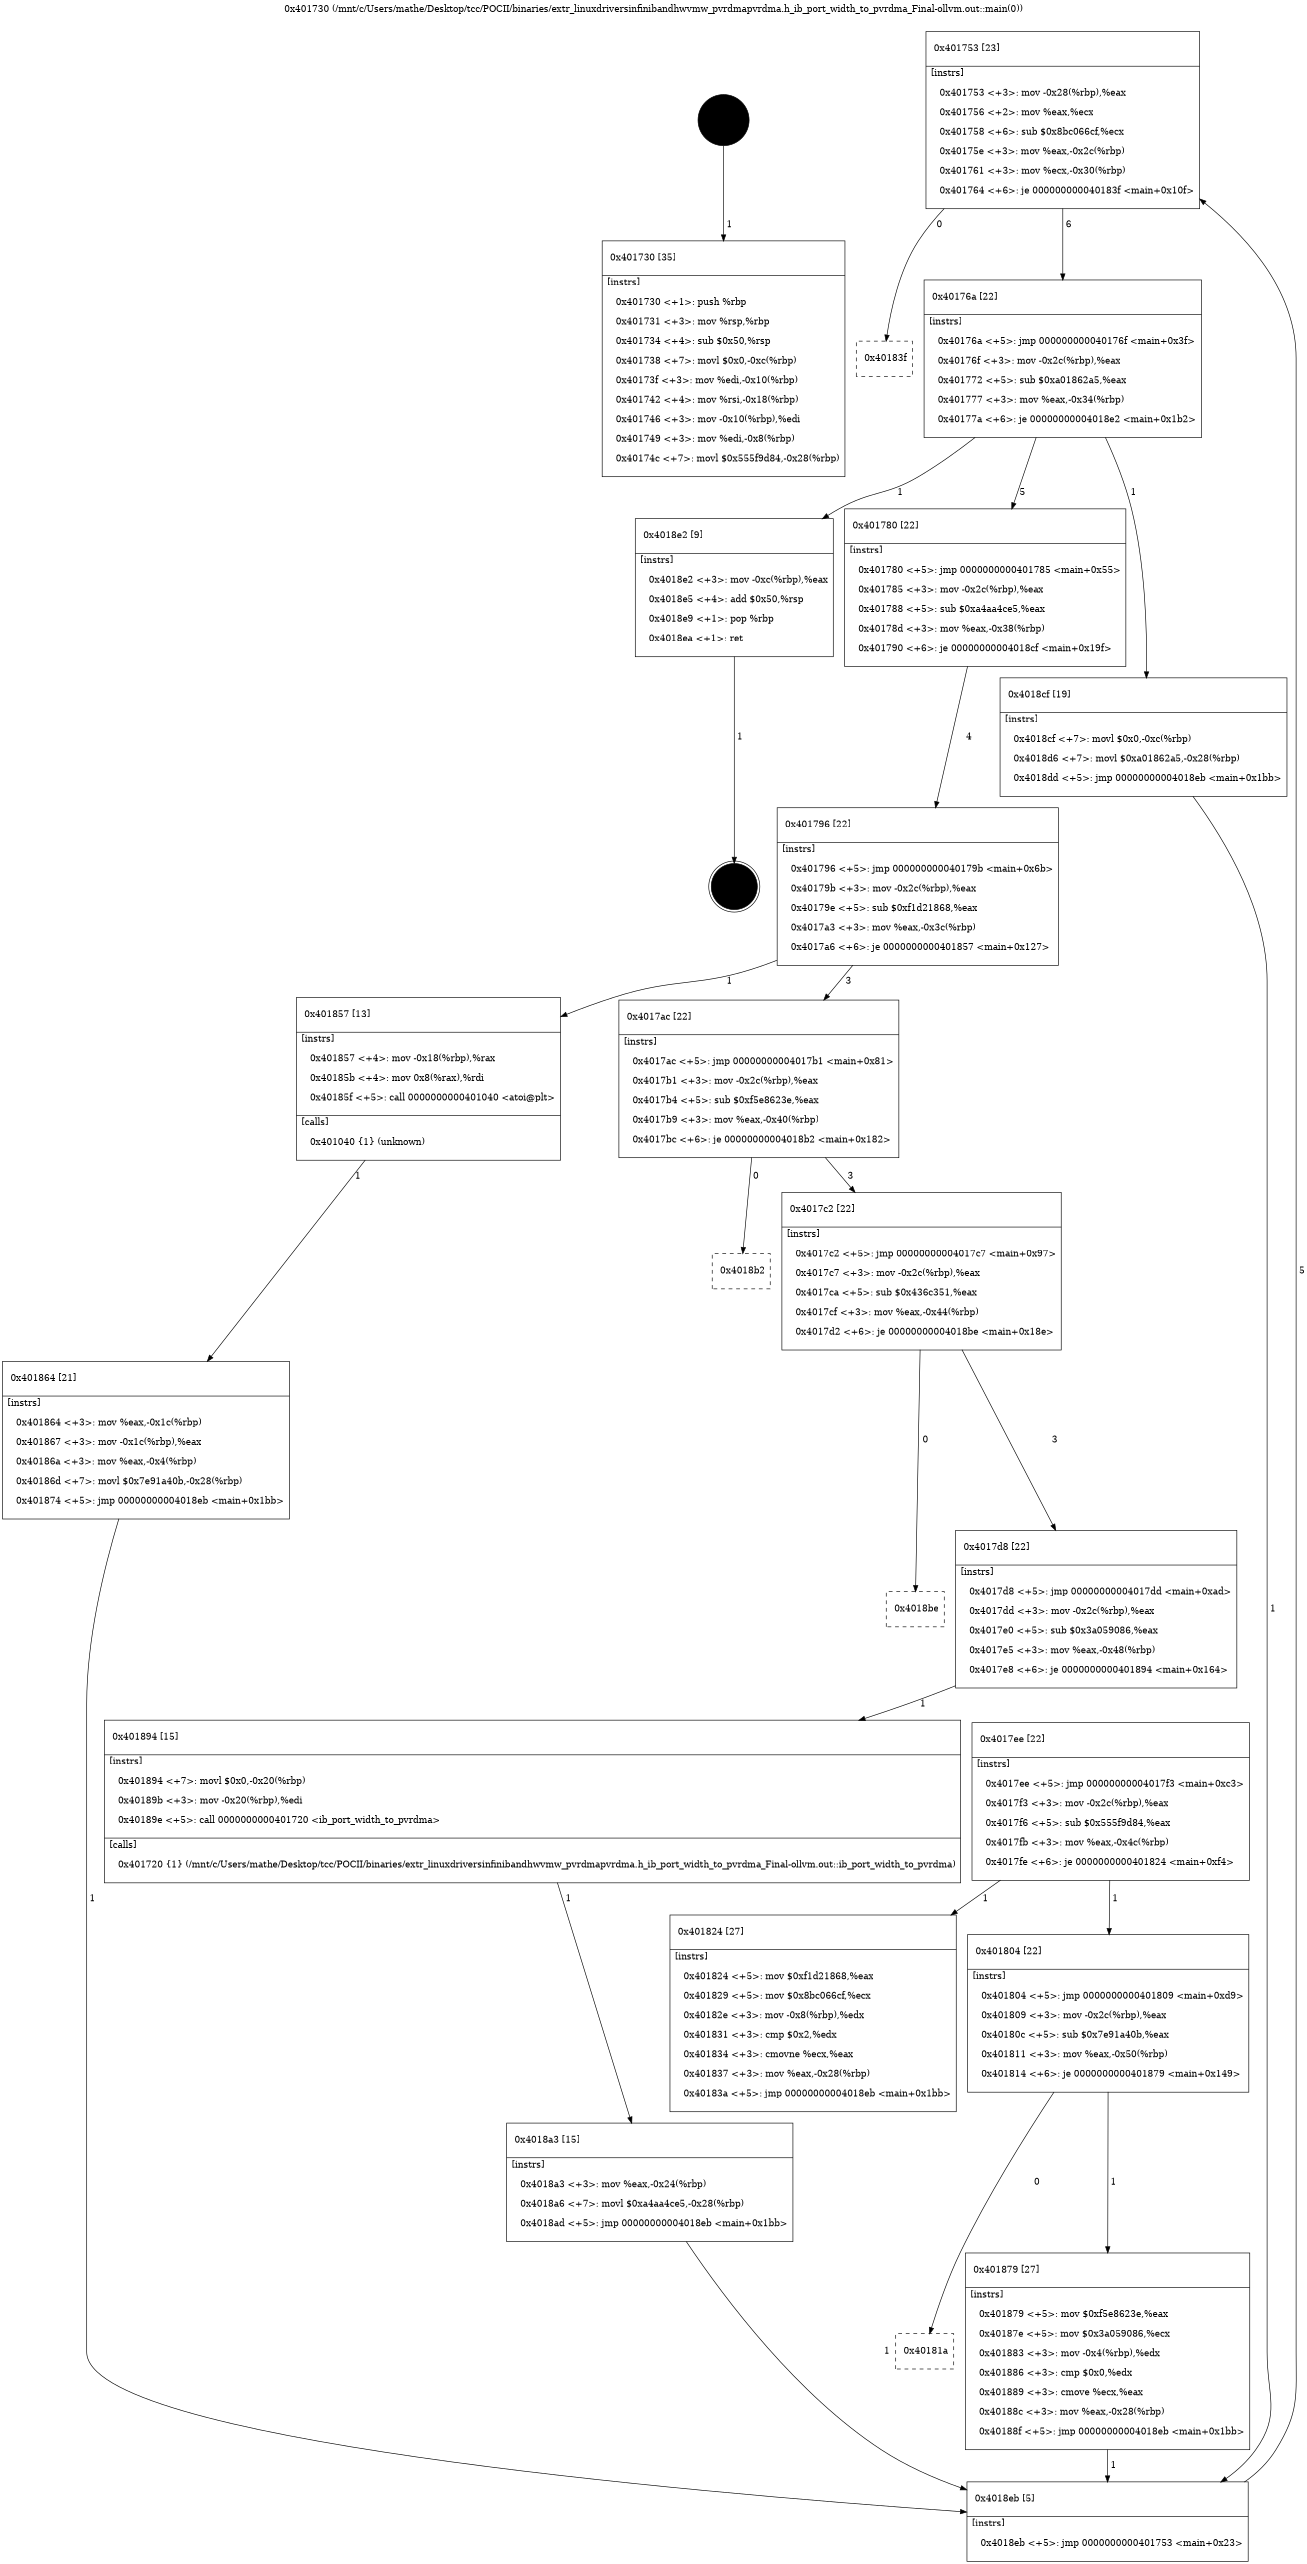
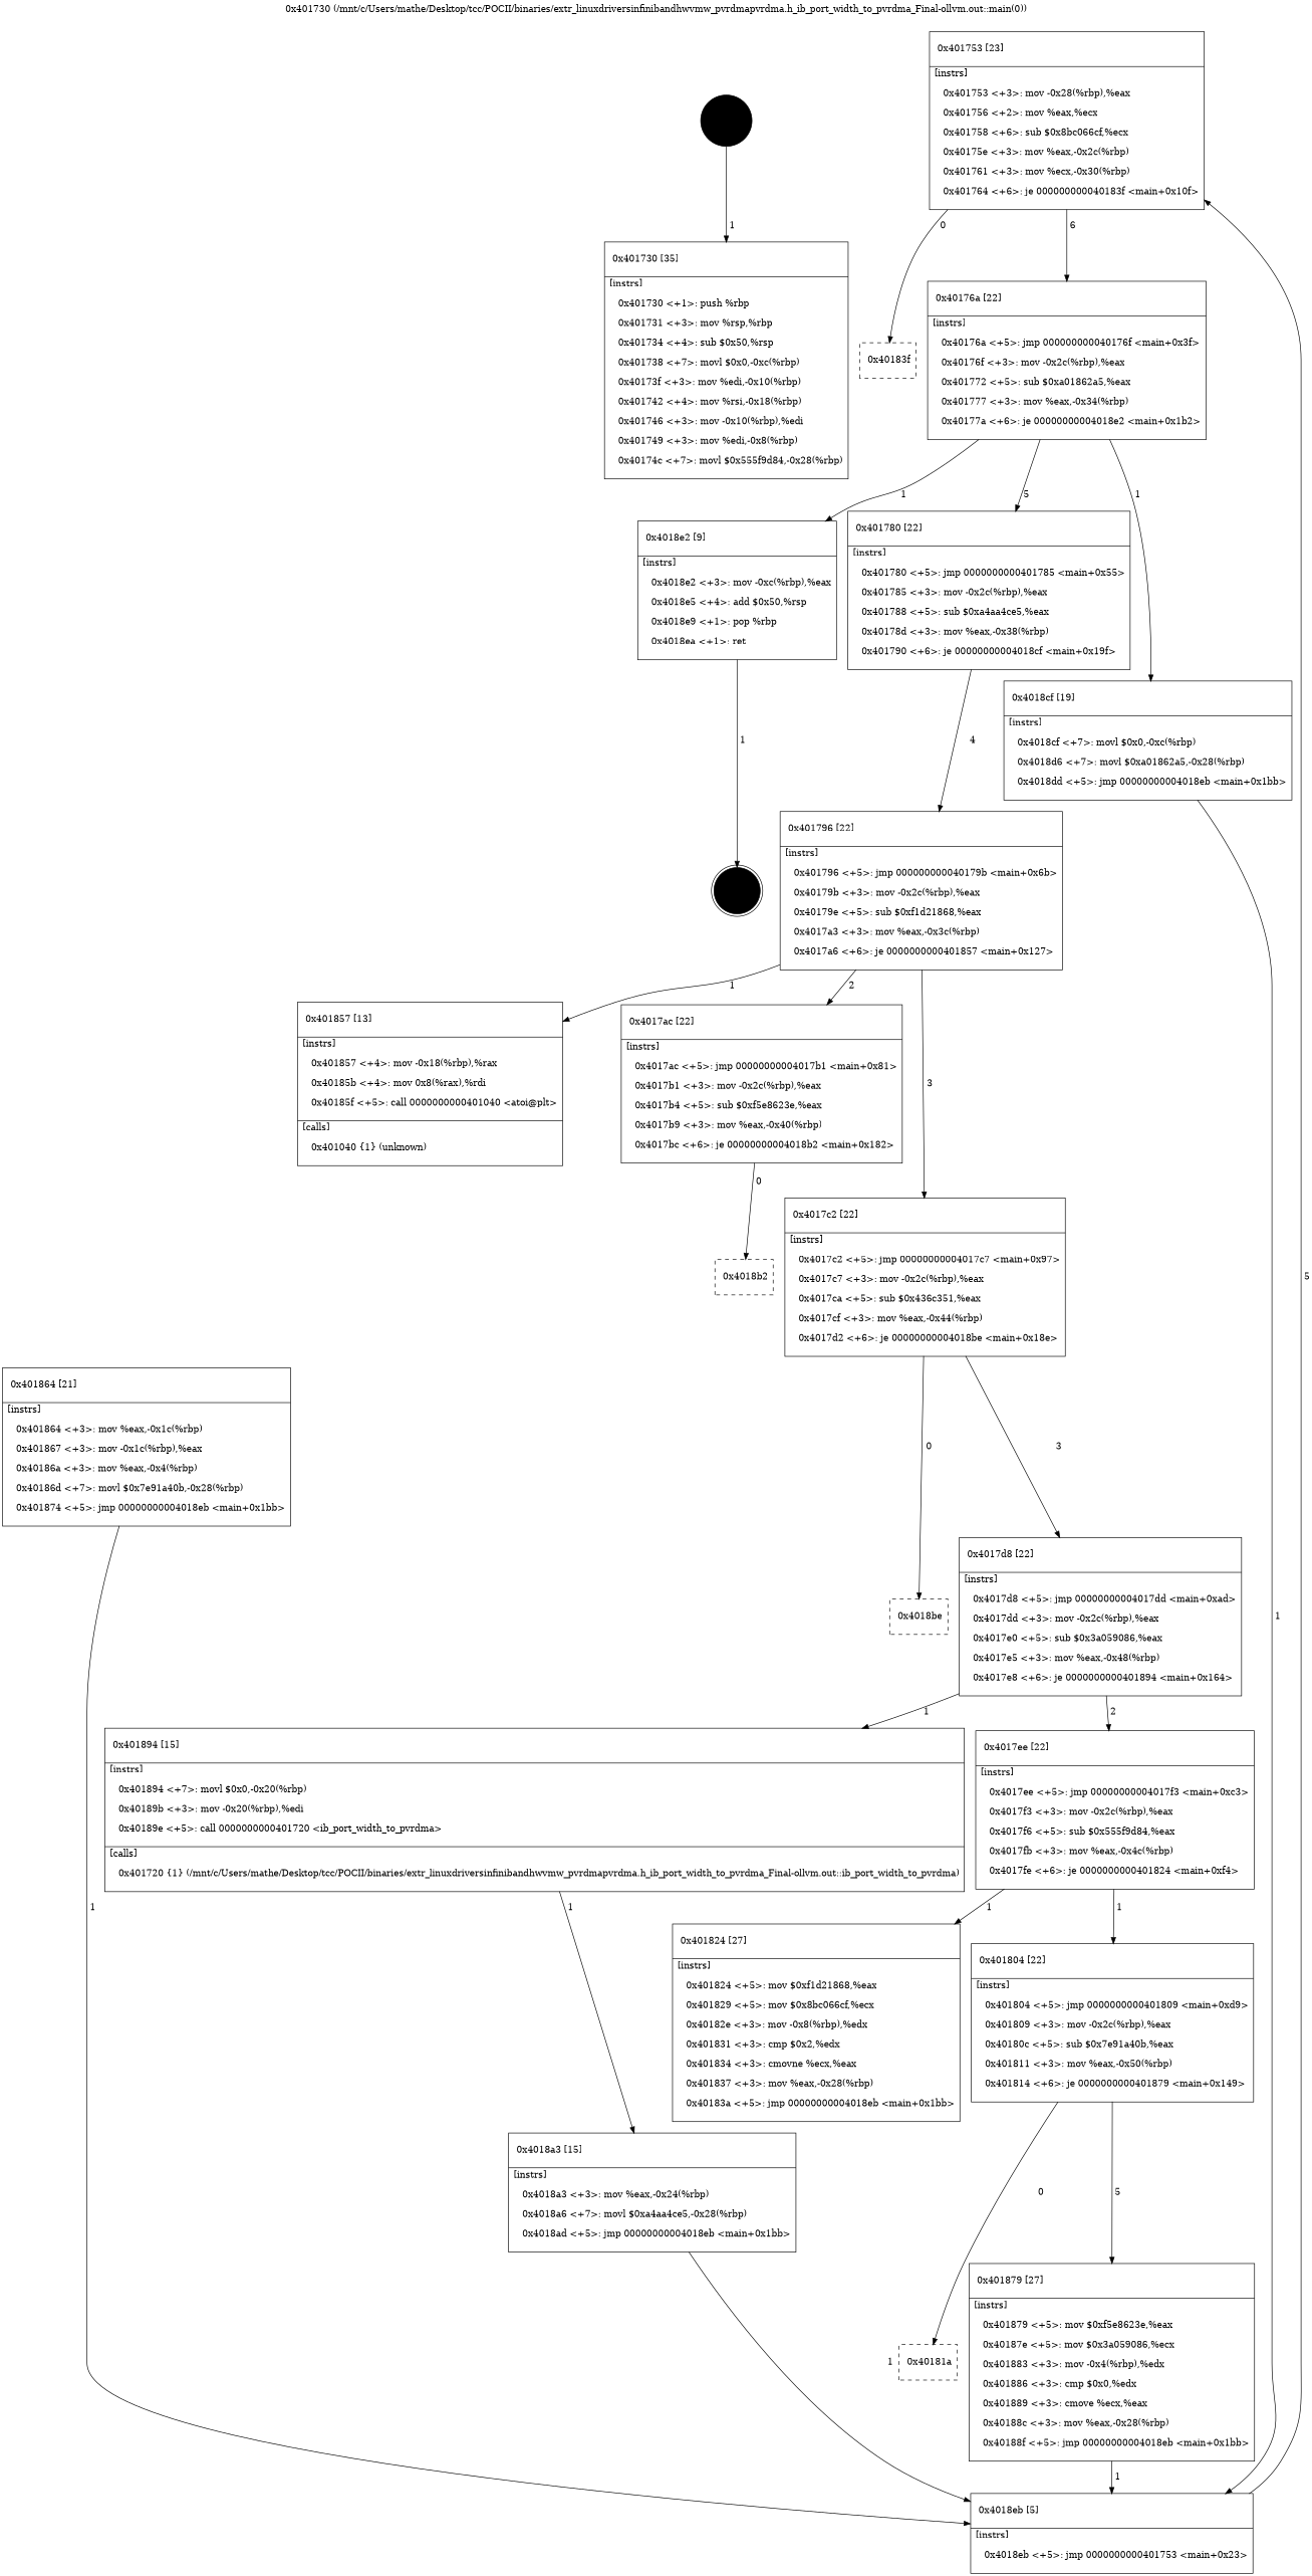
  digraph {
    label="0x401730 (/mnt/c/Users/mathe/Desktop/tcc/POCII/binaries/extr_linuxdriversinfinibandhwvmw_pvrdmapvrdma.h_ib_port_width_to_pvrdma_Final-ollvm.out::main(0))"
    labelloc=t
    node [shape=record]
    Entry [fillcolor=black height=0.3 shape=circle style=filled width=0.3]
    n2 [label="{\n     0x401730 [35]\l\n     | [instrs]\l\n     &nbsp;&nbsp;0x401730 \<+1\>: push %rbp\l\n     &nbsp;&nbsp;0x401731 \<+3\>: mov %rsp,%rbp\l\n     &nbsp;&nbsp;0x401734 \<+4\>: sub $0x50,%rsp\l\n     &nbsp;&nbsp;0x401738 \<+7\>: movl $0x0,-0xc(%rbp)\l\n     &nbsp;&nbsp;0x40173f \<+3\>: mov %edi,-0x10(%rbp)\l\n     &nbsp;&nbsp;0x401742 \<+4\>: mov %rsi,-0x18(%rbp)\l\n     &nbsp;&nbsp;0x401746 \<+3\>: mov -0x10(%rbp),%edi\l\n     &nbsp;&nbsp;0x401749 \<+3\>: mov %edi,-0x8(%rbp)\l\n     &nbsp;&nbsp;0x40174c \<+7\>: movl $0x555f9d84,-0x28(%rbp)\l\n  }"]
    n3 [label="{\n     0x401753 [23]\l\n     | [instrs]\l\n     &nbsp;&nbsp;0x401753 \<+3\>: mov -0x28(%rbp),%eax\l\n     &nbsp;&nbsp;0x401756 \<+2\>: mov %eax,%ecx\l\n     &nbsp;&nbsp;0x401758 \<+6\>: sub $0x8bc066cf,%ecx\l\n     &nbsp;&nbsp;0x40175e \<+3\>: mov %eax,-0x2c(%rbp)\l\n     &nbsp;&nbsp;0x401761 \<+3\>: mov %ecx,-0x30(%rbp)\l\n     &nbsp;&nbsp;0x401764 \<+6\>: je 000000000040183f \<main+0x10f\>\l\n  }"]
    n4 [label="{\n     0x40183f\l\n  }" style=dashed]
    n5 [label="{\n     0x40176a [22]\l\n     | [instrs]\l\n     &nbsp;&nbsp;0x40176a \<+5\>: jmp 000000000040176f \<main+0x3f\>\l\n     &nbsp;&nbsp;0x40176f \<+3\>: mov -0x2c(%rbp),%eax\l\n     &nbsp;&nbsp;0x401772 \<+5\>: sub $0xa01862a5,%eax\l\n     &nbsp;&nbsp;0x401777 \<+3\>: mov %eax,-0x34(%rbp)\l\n     &nbsp;&nbsp;0x40177a \<+6\>: je 00000000004018e2 \<main+0x1b2\>\l\n  }"]
    n6 [label="{\n     0x4018e2 [9]\l\n     | [instrs]\l\n     &nbsp;&nbsp;0x4018e2 \<+3\>: mov -0xc(%rbp),%eax\l\n     &nbsp;&nbsp;0x4018e5 \<+4\>: add $0x50,%rsp\l\n     &nbsp;&nbsp;0x4018e9 \<+1\>: pop %rbp\l\n     &nbsp;&nbsp;0x4018ea \<+1\>: ret\l\n  }"]
    n7 [label="{\n     0x401780 [22]\l\n     | [instrs]\l\n     &nbsp;&nbsp;0x401780 \<+5\>: jmp 0000000000401785 \<main+0x55\>\l\n     &nbsp;&nbsp;0x401785 \<+3\>: mov -0x2c(%rbp),%eax\l\n     &nbsp;&nbsp;0x401788 \<+5\>: sub $0xa4aa4ce5,%eax\l\n     &nbsp;&nbsp;0x40178d \<+3\>: mov %eax,-0x38(%rbp)\l\n     &nbsp;&nbsp;0x401790 \<+6\>: je 00000000004018cf \<main+0x19f\>\l\n  }"]
    n8 [label="{\n     0x4018cf [19]\l\n     | [instrs]\l\n     &nbsp;&nbsp;0x4018cf \<+7\>: movl $0x0,-0xc(%rbp)\l\n     &nbsp;&nbsp;0x4018d6 \<+7\>: movl $0xa01862a5,-0x28(%rbp)\l\n     &nbsp;&nbsp;0x4018dd \<+5\>: jmp 00000000004018eb \<main+0x1bb\>\l\n  }"]
    Exit [fillcolor=black height=0.3 peripheries=2 shape=circle style=filled width=0.3]
    n10 [label="{\n     0x401796 [22]\l\n     | [instrs]\l\n     &nbsp;&nbsp;0x401796 \<+5\>: jmp 000000000040179b \<main+0x6b\>\l\n     &nbsp;&nbsp;0x40179b \<+3\>: mov -0x2c(%rbp),%eax\l\n     &nbsp;&nbsp;0x40179e \<+5\>: sub $0xf1d21868,%eax\l\n     &nbsp;&nbsp;0x4017a3 \<+3\>: mov %eax,-0x3c(%rbp)\l\n     &nbsp;&nbsp;0x4017a6 \<+6\>: je 0000000000401857 \<main+0x127\>\l\n  }"]
    n11 [label="{\n     0x4018eb [5]\l\n     | [instrs]\l\n     &nbsp;&nbsp;0x4018eb \<+5\>: jmp 0000000000401753 \<main+0x23\>\l\n  }"]
    n12 [label="{\n     0x401857 [13]\l\n     | [instrs]\l\n     &nbsp;&nbsp;0x401857 \<+4\>: mov -0x18(%rbp),%rax\l\n     &nbsp;&nbsp;0x40185b \<+4\>: mov 0x8(%rax),%rdi\l\n     &nbsp;&nbsp;0x40185f \<+5\>: call 0000000000401040 \<atoi@plt\>\l\n     | [calls]\l\n     &nbsp;&nbsp;0x401040 \{1\} (unknown)\l\n  }"]
    n13 [label="{\n     0x4017ac [22]\l\n     | [instrs]\l\n     &nbsp;&nbsp;0x4017ac \<+5\>: jmp 00000000004017b1 \<main+0x81\>\l\n     &nbsp;&nbsp;0x4017b1 \<+3\>: mov -0x2c(%rbp),%eax\l\n     &nbsp;&nbsp;0x4017b4 \<+5\>: sub $0xf5e8623e,%eax\l\n     &nbsp;&nbsp;0x4017b9 \<+3\>: mov %eax,-0x40(%rbp)\l\n     &nbsp;&nbsp;0x4017bc \<+6\>: je 00000000004018b2 \<main+0x182\>\l\n  }"]
    n14 [label="{\n     0x4018a3 [15]\l\n     | [instrs]\l\n     &nbsp;&nbsp;0x4018a3 \<+3\>: mov %eax,-0x24(%rbp)\l\n     &nbsp;&nbsp;0x4018a6 \<+7\>: movl $0xa4aa4ce5,-0x28(%rbp)\l\n     &nbsp;&nbsp;0x4018ad \<+5\>: jmp 00000000004018eb \<main+0x1bb\>\l\n  }"]
    n15 [label="{\n     0x401864 [21]\l\n     | [instrs]\l\n     &nbsp;&nbsp;0x401864 \<+3\>: mov %eax,-0x1c(%rbp)\l\n     &nbsp;&nbsp;0x401867 \<+3\>: mov -0x1c(%rbp),%eax\l\n     &nbsp;&nbsp;0x40186a \<+3\>: mov %eax,-0x4(%rbp)\l\n     &nbsp;&nbsp;0x40186d \<+7\>: movl $0x7e91a40b,-0x28(%rbp)\l\n     &nbsp;&nbsp;0x401874 \<+5\>: jmp 00000000004018eb \<main+0x1bb\>\l\n  }"]
    n16 [label="{\n     0x4018b2\l\n  }" style=dashed]
    n17 [label="{\n     0x4017c2 [22]\l\n     | [instrs]\l\n     &nbsp;&nbsp;0x4017c2 \<+5\>: jmp 00000000004017c7 \<main+0x97\>\l\n     &nbsp;&nbsp;0x4017c7 \<+3\>: mov -0x2c(%rbp),%eax\l\n     &nbsp;&nbsp;0x4017ca \<+5\>: sub $0x436c351,%eax\l\n     &nbsp;&nbsp;0x4017cf \<+3\>: mov %eax,-0x44(%rbp)\l\n     &nbsp;&nbsp;0x4017d2 \<+6\>: je 00000000004018be \<main+0x18e\>\l\n  }"]
    n18 [label="{\n     0x40181a\l\n  }" style=dashed]
    n19 [label="{\n     0x4018be\l\n  }" style=dashed]
    n20 [label="{\n     0x4017d8 [22]\l\n     | [instrs]\l\n     &nbsp;&nbsp;0x4017d8 \<+5\>: jmp 00000000004017dd \<main+0xad\>\l\n     &nbsp;&nbsp;0x4017dd \<+3\>: mov -0x2c(%rbp),%eax\l\n     &nbsp;&nbsp;0x4017e0 \<+5\>: sub $0x3a059086,%eax\l\n     &nbsp;&nbsp;0x4017e5 \<+3\>: mov %eax,-0x48(%rbp)\l\n     &nbsp;&nbsp;0x4017e8 \<+6\>: je 0000000000401894 \<main+0x164\>\l\n  }"]
    n21 [label="{\n     0x401879 [27]\l\n     | [instrs]\l\n     &nbsp;&nbsp;0x401879 \<+5\>: mov $0xf5e8623e,%eax\l\n     &nbsp;&nbsp;0x40187e \<+5\>: mov $0x3a059086,%ecx\l\n     &nbsp;&nbsp;0x401883 \<+3\>: mov -0x4(%rbp),%edx\l\n     &nbsp;&nbsp;0x401886 \<+3\>: cmp $0x0,%edx\l\n     &nbsp;&nbsp;0x401889 \<+3\>: cmove %ecx,%eax\l\n     &nbsp;&nbsp;0x40188c \<+3\>: mov %eax,-0x28(%rbp)\l\n     &nbsp;&nbsp;0x40188f \<+5\>: jmp 00000000004018eb \<main+0x1bb\>\l\n  }"]
    n22 [label="{\n     0x401894 [15]\l\n     | [instrs]\l\n     &nbsp;&nbsp;0x401894 \<+7\>: movl $0x0,-0x20(%rbp)\l\n     &nbsp;&nbsp;0x40189b \<+3\>: mov -0x20(%rbp),%edi\l\n     &nbsp;&nbsp;0x40189e \<+5\>: call 0000000000401720 \<ib_port_width_to_pvrdma\>\l\n     | [calls]\l\n     &nbsp;&nbsp;0x401720 \{1\} (/mnt/c/Users/mathe/Desktop/tcc/POCII/binaries/extr_linuxdriversinfinibandhwvmw_pvrdmapvrdma.h_ib_port_width_to_pvrdma_Final-ollvm.out::ib_port_width_to_pvrdma)\l\n  }"]
    n23 [label="{\n     0x4017ee [22]\l\n     | [instrs]\l\n     &nbsp;&nbsp;0x4017ee \<+5\>: jmp 00000000004017f3 \<main+0xc3\>\l\n     &nbsp;&nbsp;0x4017f3 \<+3\>: mov -0x2c(%rbp),%eax\l\n     &nbsp;&nbsp;0x4017f6 \<+5\>: sub $0x555f9d84,%eax\l\n     &nbsp;&nbsp;0x4017fb \<+3\>: mov %eax,-0x4c(%rbp)\l\n     &nbsp;&nbsp;0x4017fe \<+6\>: je 0000000000401824 \<main+0xf4\>\l\n  }"]
    n24 [label="{\n     0x401824 [27]\l\n     | [instrs]\l\n     &nbsp;&nbsp;0x401824 \<+5\>: mov $0xf1d21868,%eax\l\n     &nbsp;&nbsp;0x401829 \<+5\>: mov $0x8bc066cf,%ecx\l\n     &nbsp;&nbsp;0x40182e \<+3\>: mov -0x8(%rbp),%edx\l\n     &nbsp;&nbsp;0x401831 \<+3\>: cmp $0x2,%edx\l\n     &nbsp;&nbsp;0x401834 \<+3\>: cmovne %ecx,%eax\l\n     &nbsp;&nbsp;0x401837 \<+3\>: mov %eax,-0x28(%rbp)\l\n     &nbsp;&nbsp;0x40183a \<+5\>: jmp 00000000004018eb \<main+0x1bb\>\l\n  }"]
    n25 [label="{\n     0x401804 [22]\l\n     | [instrs]\l\n     &nbsp;&nbsp;0x401804 \<+5\>: jmp 0000000000401809 \<main+0xd9\>\l\n     &nbsp;&nbsp;0x401809 \<+3\>: mov -0x2c(%rbp),%eax\l\n     &nbsp;&nbsp;0x40180c \<+5\>: sub $0x7e91a40b,%eax\l\n     &nbsp;&nbsp;0x401811 \<+3\>: mov %eax,-0x50(%rbp)\l\n     &nbsp;&nbsp;0x401814 \<+6\>: je 0000000000401879 \<main+0x149\>\l\n  }"]
    Entry -> n2 [label=" 1"]
    n3 -> n4 [label=" 0"]
    n3 -> n5 [label=" 6"]
    n5 -> n6 [label=" 1"]
    n5 -> n7 [label=" 5"]
    n5 -> n8 [label=" 1"]
    n6 -> Exit [label=" 1"]
    n7 -> n10 [label=" 4"]
    n8 -> n11 [label=" 1"]
    n10 -> n12 [label=" 1"]
-   n10 -> n13 [label=" 3"]
+   n10 -> n13 [label=" 2"]
    n11 -> n3 [label=" 5"]
-   n12 -> n15 [label=" 1"]
    n13 -> n16 [label=" 0"]
-   n13 -> n17 [label=" 3"]
+   n10 -> n17 [label=" 3"]
    n14 -> n11 [label=" 1"]
    n15 -> n11 [label=" 1"]
    n17 -> n19 [label=" 0"]
    n17 -> n20 [label=" 3"]
    n20 -> n22 [label=" 1"]
+   n20 -> n23 [label=" 2"]
    n21 -> n11 [label=" 1"]
    n22 -> n14 [label=" 1"]
    n23 -> n24 [label=" 1"]
    n23 -> n25 [label=" 1"]
    n25 -> n18 [label=" 0"]
-   n25 -> n21 [label=" 1"]
+   n25 -> n21 [label=" 5"]
  }
